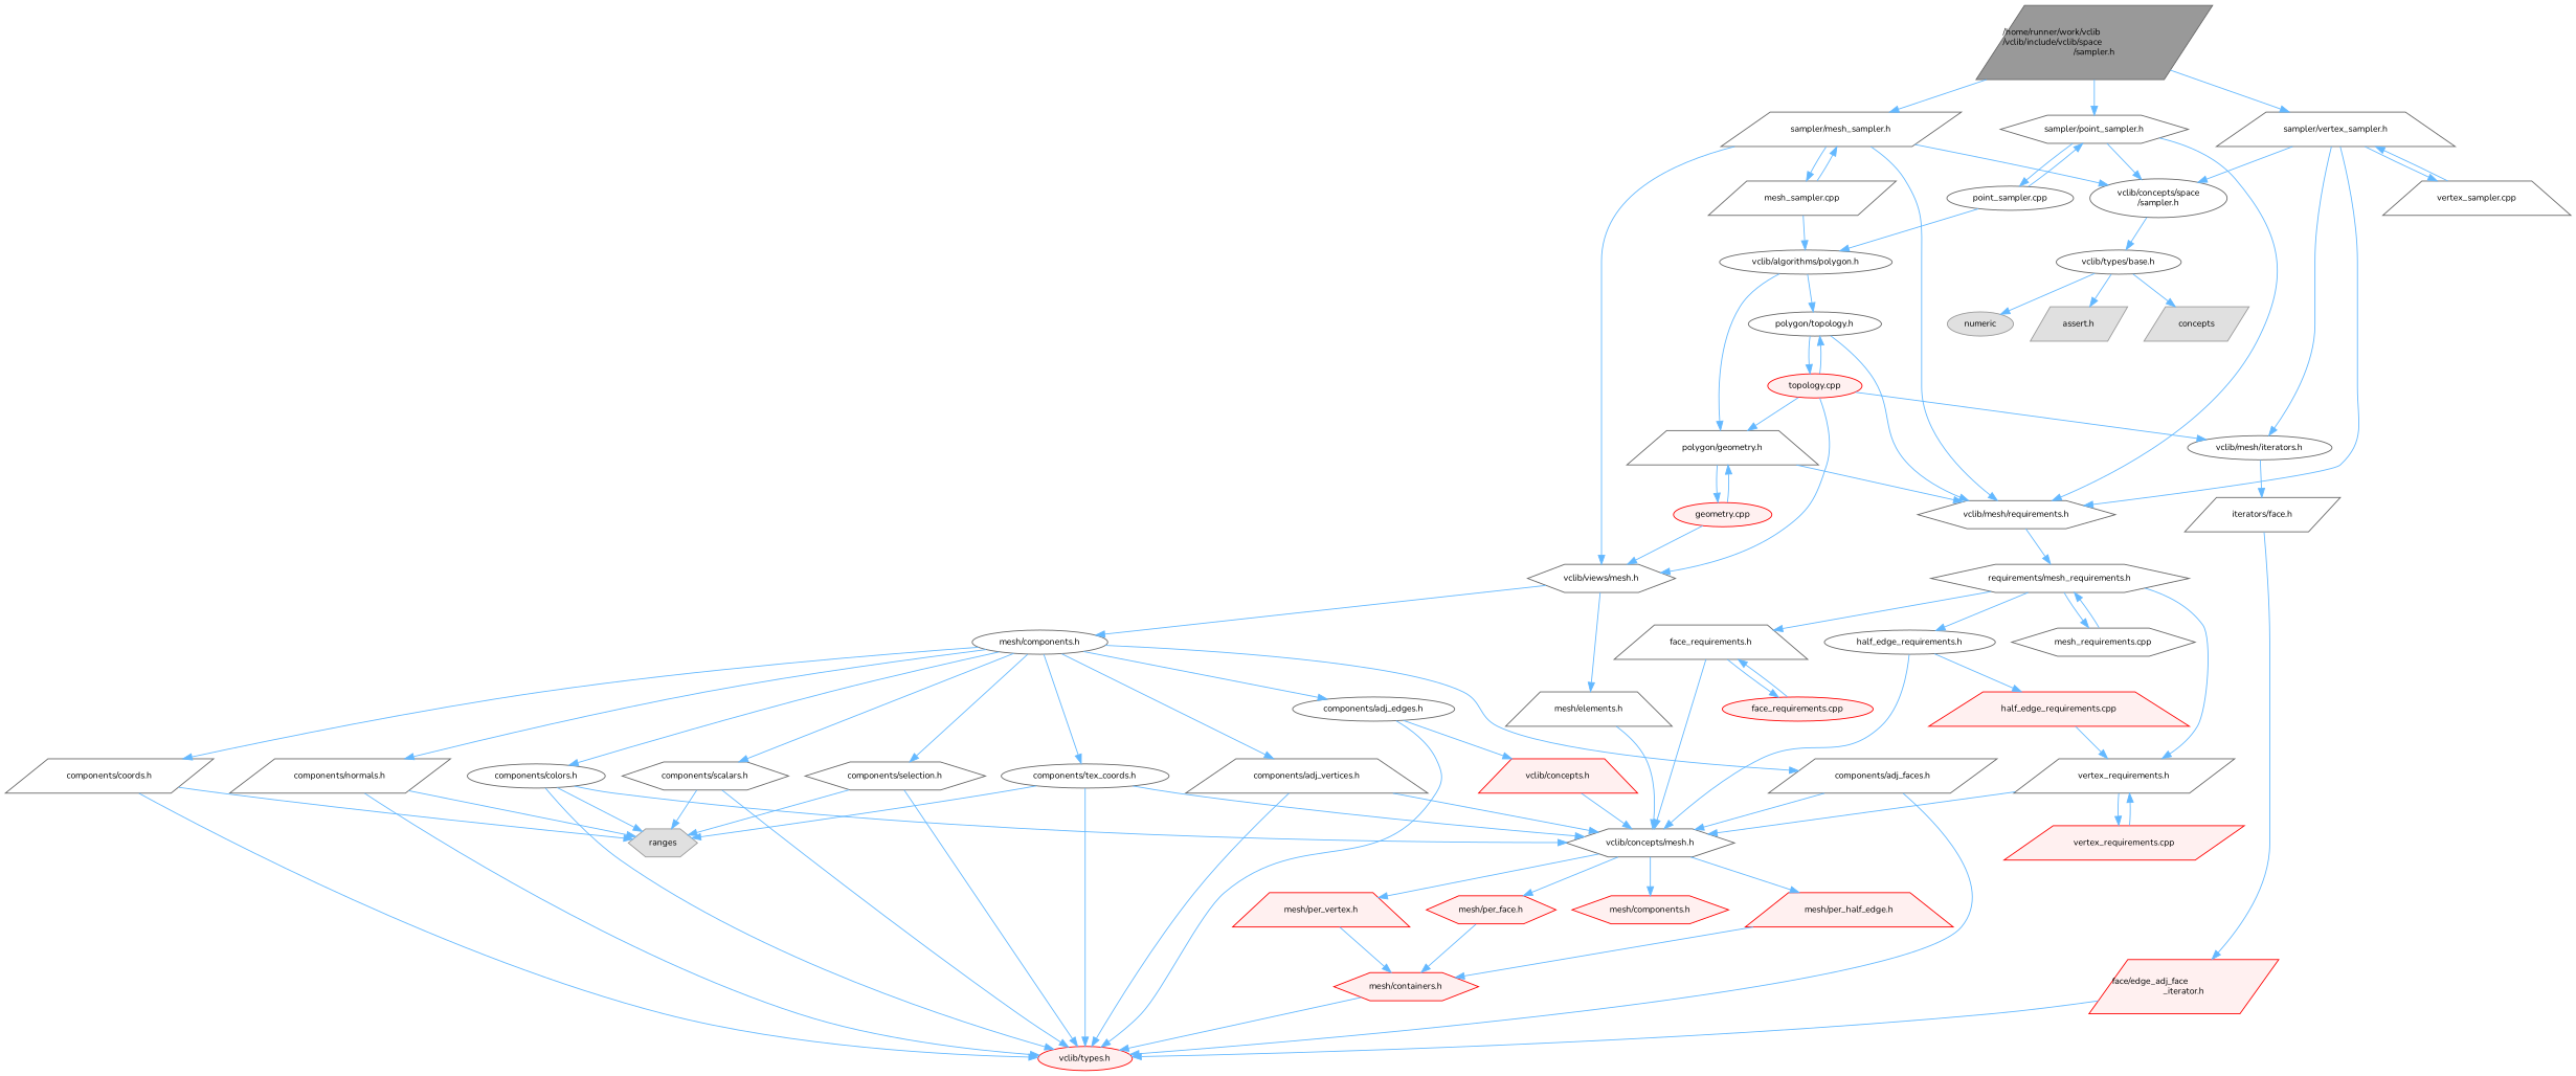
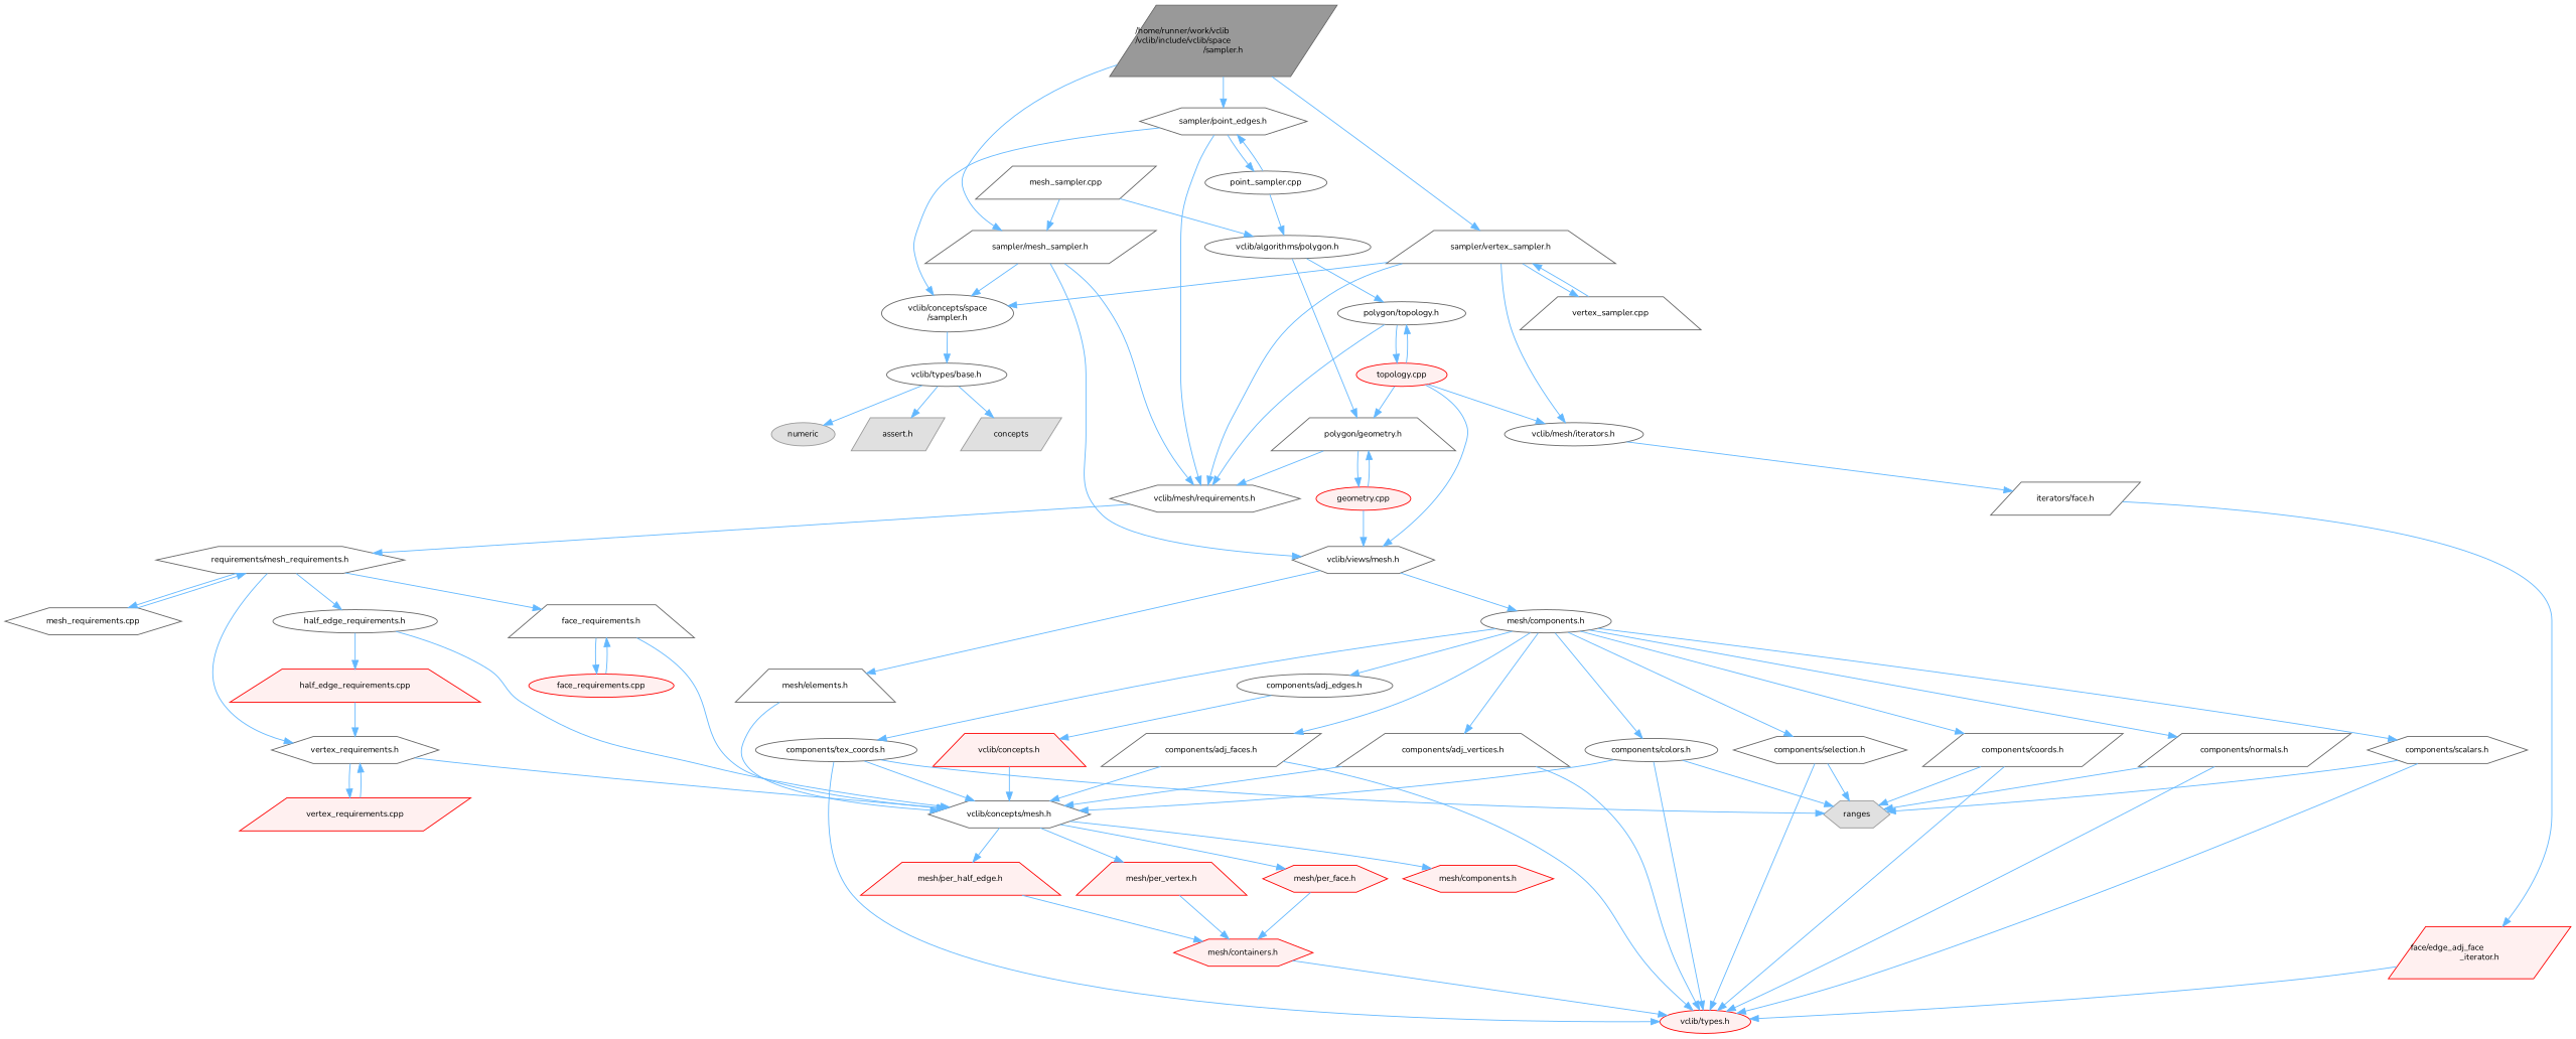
  digraph {
    fontname=Nunito
    node [color=grey40 fillcolor=white fontname=Nunito fontsize=10 shape=ellipse style=filled]
    edge [color=steelblue1 fontname=Nunito fontsize=10 labelfontname=Helvetica labelfontsize=10 style=solid]
    n1 [color=gray40 fillcolor=grey60 fontcolor=black height=0.2 label="/home/runner/work/vclib\l/vclib/include/vclib/space\l/sampler.h" shape=parallelogram width=0.4]
    n2 [height=0.2 label="sampler/mesh_sampler.h" shape=parallelogram width=0.4]
-   n3 [height=0.2 label="sampler/point_sampler.h" shape=hexagon width=0.4]
+   n3 [height=0.2 label="sampler/point_edges.h" shape=hexagon width=0.4]
    n4 [height=0.2 label="sampler/vertex_sampler.h" shape=trapezium width=0.4]
    n5 [height=0.2 label="vclib/concepts/space\l/sampler.h" width=0.4]
    n6 [height=0.2 label="vclib/mesh/requirements.h" shape=hexagon width=0.4]
    n7 [height=0.2 label="vclib/views/mesh.h" shape=hexagon width=0.4]
    n8 [height=0.2 label="mesh_sampler.cpp" shape=parallelogram width=0.4]
    n9 [height=0.2 label="point_sampler.cpp" width=0.4]
    n10 [height=0.2 label="vclib/mesh/iterators.h" width=0.4]
    n11 [height=0.2 label="vertex_sampler.cpp" shape=trapezium width=0.4]
    n12 [height=0.2 label="vclib/types/base.h" width=0.4]
    n13 [height=0.2 label="requirements/mesh_requirements.h" shape=hexagon width=0.4]
    n14 [height=0.2 label="mesh/components.h" width=0.4]
    n15 [height=0.2 label="mesh/elements.h" shape=trapezium width=0.4]
    n16 [height=0.2 label="vclib/algorithms/polygon.h" width=0.4]
    n17 [color=grey60 fillcolor="#E0E0E0" height=0.2 label="assert.h" shape=parallelogram width=0.4]
    n18 [color=grey60 fillcolor="#E0E0E0" height=0.2 label=concepts shape=parallelogram width=0.4]
    n19 [color=grey60 fillcolor="#E0E0E0" height=0.2 label=numeric width=0.4]
    n20 [height=0.2 label="half_edge_requirements.h" width=0.4]
-   n21 [height=0.2 label="vertex_requirements.h" shape=parallelogram width=0.4]
+   n21 [height=0.2 label="vertex_requirements.h" shape=hexagon width=0.4]
    n22 [height=0.2 label="face_requirements.h" shape=trapezium width=0.4]
    n23 [height=0.2 label="mesh_requirements.cpp" shape=hexagon width=0.4]
    n24 [height=0.2 label="vclib/concepts/mesh.h" shape=hexagon width=0.4]
    n25 [color=red fillcolor="#FFF0F0" height=0.2 label="half_edge_requirements.cpp" shape=trapezium width=0.4]
    n26 [color=red fillcolor="#FFF0F0" height=0.2 label="vertex_requirements.cpp" shape=parallelogram width=0.4]
    n27 [color=red fillcolor="#FFF0F0" height=0.2 label="face_requirements.cpp" width=0.4]
    n28 [color=red fillcolor="#FFF0F0" height=0.2 label="mesh/components.h" shape=hexagon width=0.4]
    n29 [color=red fillcolor="#FFF0F0" height=0.2 label="mesh/per_face.h" shape=hexagon width=0.4]
    n30 [color=red fillcolor="#FFF0F0" height=0.2 label="mesh/per_half_edge.h" shape=trapezium width=0.4]
    n31 [color=red fillcolor="#FFF0F0" height=0.2 label="mesh/per_vertex.h" shape=trapezium width=0.4]
    n32 [color=red fillcolor="#FFF0F0" height=0.2 label="mesh/containers.h" shape=hexagon width=0.4]
    n33 [color=red fillcolor="#FFF0F0" height=0.2 label="vclib/types.h" width=0.4]
    n34 [height=0.2 label="components/adj_edges.h" width=0.4]
    n35 [height=0.2 label="components/adj_faces.h" shape=parallelogram width=0.4]
    n36 [height=0.2 label="components/adj_vertices.h" shape=trapezium width=0.4]
    n37 [height=0.2 label="components/colors.h" width=0.4]
    n38 [height=0.2 label="components/coords.h" shape=parallelogram width=0.4]
    n39 [height=0.2 label="components/normals.h" shape=parallelogram width=0.4]
    n40 [height=0.2 label="components/scalars.h" shape=hexagon width=0.4]
    n41 [height=0.2 label="components/selection.h" shape=hexagon width=0.4]
    n42 [height=0.2 label="components/tex_coords.h" width=0.4]
    n43 [color=red fillcolor="#FFF0F0" height=0.2 label="vclib/concepts.h" shape=trapezium width=0.4]
    n44 [color=grey60 fillcolor="#E0E0E0" height=0.2 label=ranges shape=hexagon width=0.4]
    n45 [height=0.2 label="polygon/geometry.h" shape=trapezium width=0.4]
    n46 [height=0.2 label="polygon/topology.h" width=0.4]
    n47 [color=red fillcolor="#FFF0F0" height=0.2 label="geometry.cpp" width=0.4]
    n48 [color=red fillcolor="#FFF0F0" height=0.2 label="topology.cpp" width=0.4]
    n49 [height=0.2 label="iterators/face.h" shape=parallelogram width=0.4]
    n50 [color=red fillcolor="#FFF0F0" height=0.2 label="face/edge_adj_face\l_iterator.h" shape=parallelogram width=0.4]
    n1 -> n2
    n1 -> n3
    n1 -> n4
    n2 -> n5
    n2 -> n6
    n2 -> n7
-   n2 -> n8
    n3 -> n5
    n3 -> n6
    n3 -> n9
    n4 -> n5
    n4 -> n6
    n4 -> n10
    n4 -> n11
    n5 -> n12
    n6 -> n13
    n7 -> n14
    n7 -> n15
    n8 -> n2
    n8 -> n16
    n9 -> n3
    n9 -> n16
    n10 -> n49
    n11 -> n4
    n12 -> n17
    n12 -> n18
    n12 -> n19
    n13 -> n20
    n13 -> n21
    n13 -> n22
    n13 -> n23
    n14 -> n34
    n14 -> n35
    n14 -> n36
    n14 -> n37
    n14 -> n38
    n14 -> n39
    n14 -> n40
    n14 -> n41
    n14 -> n42
    n15 -> n24
    n16 -> n45
    n16 -> n46
    n20 -> n24
    n20 -> n25
    n21 -> n24
    n21 -> n26
    n22 -> n24
    n22 -> n27
    n23 -> n13
    n24 -> n28
    n24 -> n29
    n24 -> n30
    n24 -> n31
    n25 -> n21
    n26 -> n21
    n27 -> n22
    n29 -> n32
    n30 -> n32
    n31 -> n32
    n32 -> n33
-   n34 -> n33
    n34 -> n43
    n35 -> n24
    n35 -> n33
    n36 -> n24
    n36 -> n33
    n37 -> n24
    n37 -> n33
    n37 -> n44
    n38 -> n33
    n38 -> n44
    n39 -> n33
    n39 -> n44
    n40 -> n33
    n40 -> n44
    n41 -> n33
    n41 -> n44
    n42 -> n24
    n42 -> n33
    n42 -> n44
    n43 -> n24
    n45 -> n6
    n45 -> n47
    n46 -> n6
    n46 -> n48
    n47 -> n7
    n47 -> n45
    n48 -> n7
    n48 -> n10
    n48 -> n45
    n48 -> n46
    n49 -> n50
    n50 -> n33
  }
